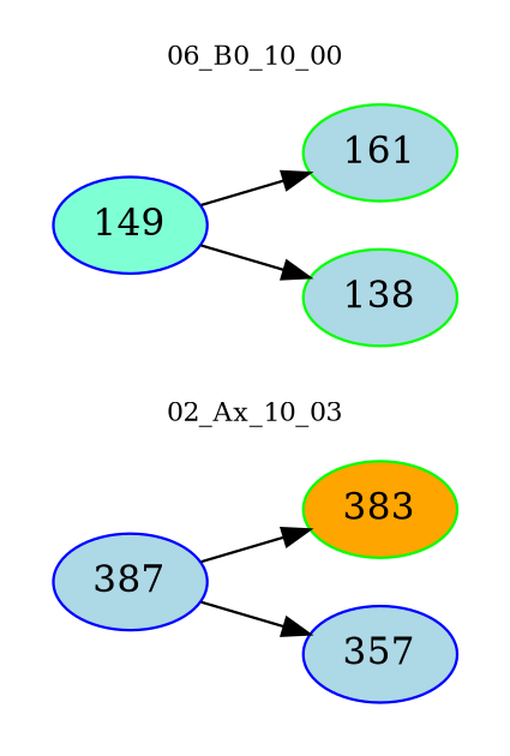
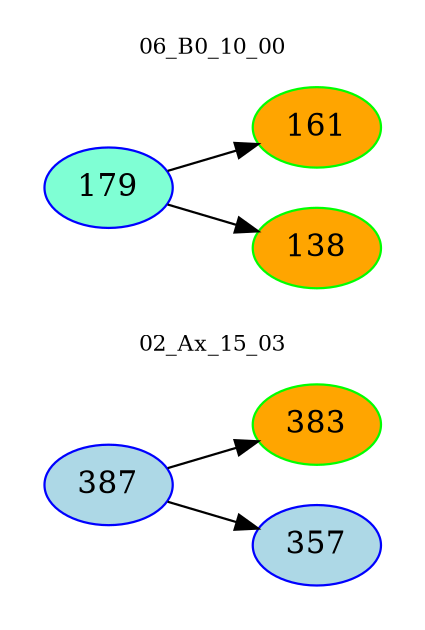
  digraph {
    rankdir=LR
    node [color=blue fillcolor=lightblue style=filled]
    edge [color=black]
    n1 [label=387]
    n2 [label=357]
    n3 [color=green fillcolor=orange label=383]
-   n4 [fillcolor=aquamarine label=149]
-   n5 [color=green label=138]
-   n6 [color=green label=161]
+   n4 [fillcolor=aquamarine label=179]
+   n5 [color=green fillcolor=orange label=138]
+   n6 [color=green fillcolor=orange label=161]
    subgraph cluster_1 {
      color=white
      fontsize=10
-     label="02_Ax_10_03"
+     label="02_Ax_15_03"
      n1
      n2
      n3
    }
    subgraph cluster_2 {
      color=white
      fontsize=10
      label="06_B0_10_00"
      n4
      n5
      n6
    }
    n1 -> n2
    n1 -> n3
    n4 -> n5
    n4 -> n6
  }
